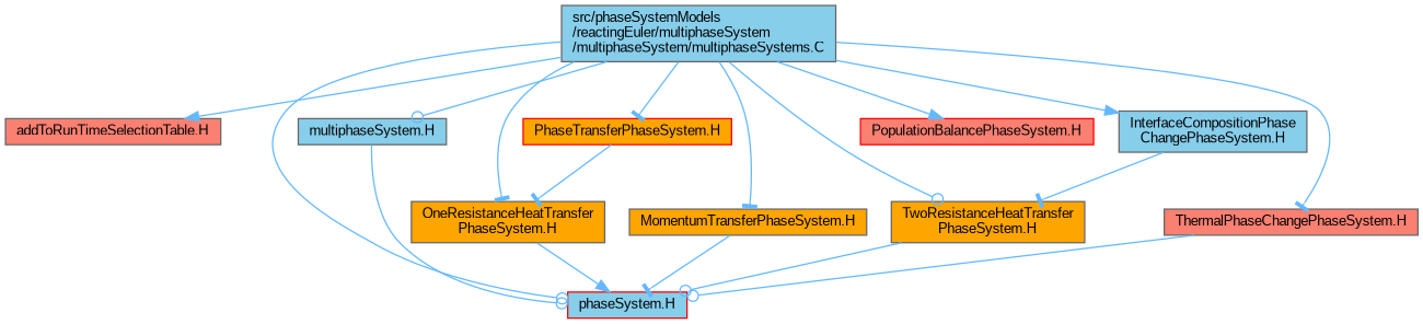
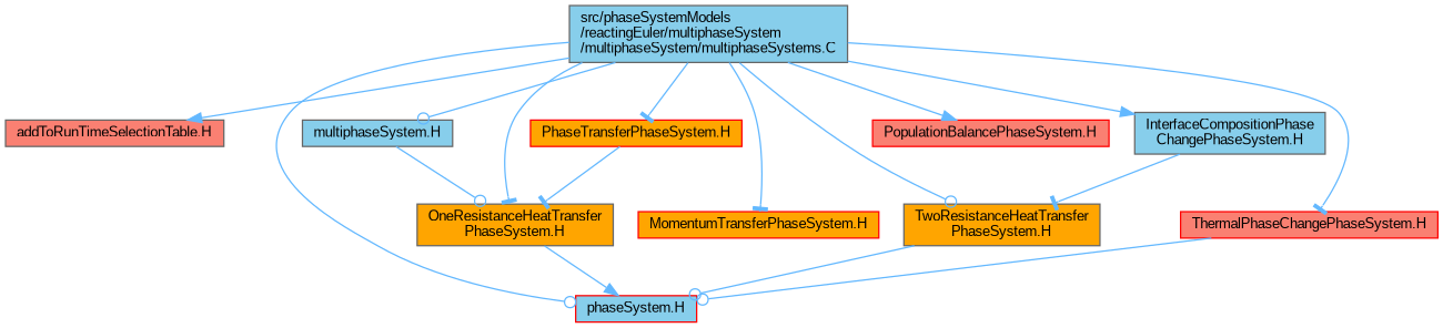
  digraph {
    fontname="Liberation Sans"
    node [color=grey40 fillcolor=skyblue fontname="Liberation Sans" fontsize=10 shape=box style=filled]
    edge [arrowhead=tee color=steelblue1 fontname="Liberation Sans" fontsize=10 labelfontname=Helvetica labelfontsize=10 style=solid]
    n1 [color=gray40 fontcolor=black height=0.2 label="src/phaseSystemModels\l/reactingEuler/multiphaseSystem\l/multiphaseSystem/multiphaseSystems.C" width=0.4]
    n2 [fillcolor=salmon height=0.2 label="addToRunTimeSelectionTable.H" width=0.4]
    n3 [color=red height=0.2 label="phaseSystem.H" width=0.4]
    n4 [height=0.2 label="multiphaseSystem.H" width=0.4]
-   n5 [fillcolor=orange height=0.2 label="MomentumTransferPhaseSystem.H" width=0.4]
+   n5 [color=red fillcolor=orange height=0.2 label="MomentumTransferPhaseSystem.H" width=0.4]
    n6 [fillcolor=orange height=0.2 label="OneResistanceHeatTransfer\lPhaseSystem.H" width=0.4]
    n7 [fillcolor=orange height=0.2 label="TwoResistanceHeatTransfer\lPhaseSystem.H" width=0.4]
    n8 [color=red fillcolor=orange height=0.2 label="PhaseTransferPhaseSystem.H" width=0.4]
    n9 [color=red fillcolor=salmon height=0.2 label="PopulationBalancePhaseSystem.H" width=0.4]
    n10 [height=0.2 label="InterfaceCompositionPhase\lChangePhaseSystem.H" width=0.4]
-   n11 [fillcolor=salmon height=0.2 label="ThermalPhaseChangePhaseSystem.H" width=0.4]
+   n11 [color=red fillcolor=salmon height=0.2 label="ThermalPhaseChangePhaseSystem.H" width=0.4]
    n1 -> n2 [arrowhead=normal]
    n1 -> n3 [arrowhead=odot]
    n1 -> n4 [arrowhead=odot]
    n1 -> n5
    n1 -> n6
    n1 -> n7 [arrowhead=odot]
    n1 -> n8
    n1 -> n9 [arrowhead=normal]
    n1 -> n10 [arrowhead=normal]
    n1 -> n11
-   n4 -> n3 [arrowhead=odot]
-   n5 -> n3
+   n4 -> n6 [arrowhead=odot]
    n6 -> n3 [arrowhead=normal]
    n7 -> n3 [arrowhead=odot]
    n8 -> n6
    n10 -> n7
    n11 -> n3 [arrowhead=odot]
  }
